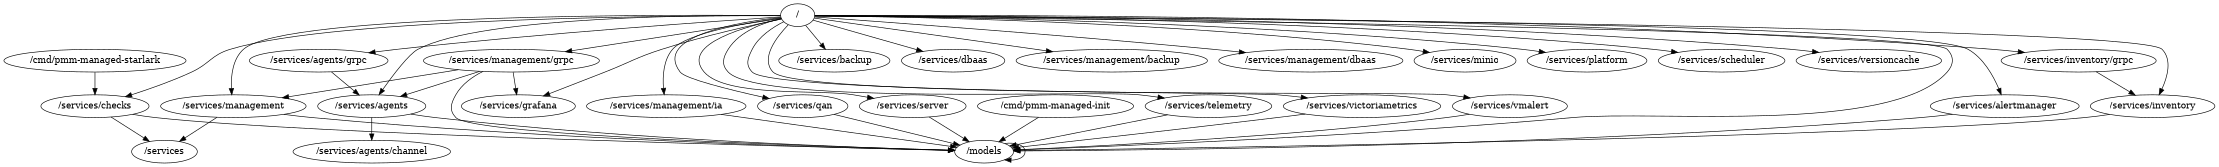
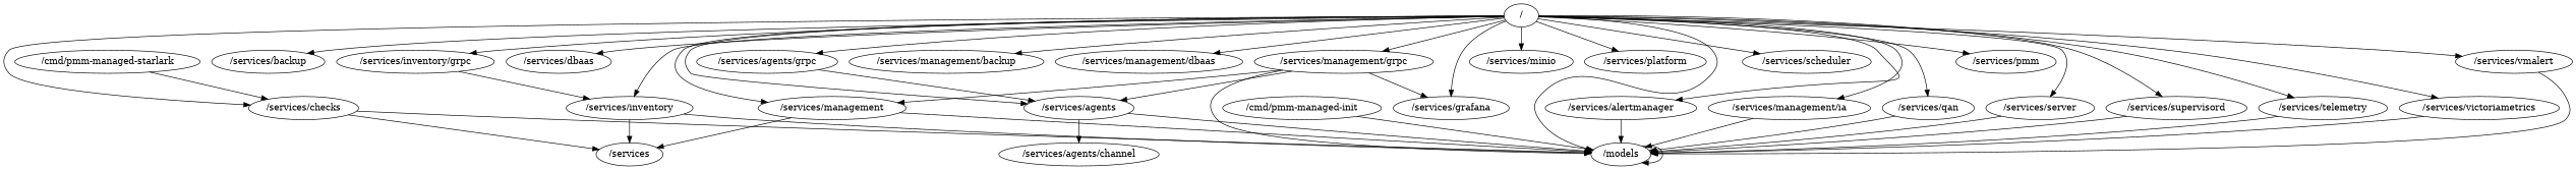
  digraph {
    "/"
    "/models"
    "/services/agents"
    "/services/agents/grpc"
    "/services/alertmanager"
    "/services/backup"
    "/services/checks"
    "/services/dbaas"
    "/services/grafana"
    "/services/inventory"
    "/services/inventory/grpc"
    "/services/management"
    "/services/management/backup"
    "/services/management/dbaas"
    "/services/management/grpc"
    "/services/management/ia"
    "/services/minio"
    "/services/platform"
    "/services/qan"
    "/services/scheduler"
    "/services/server"
+   "/services/supervisord"
    "/services/telemetry"
-   "/services/versioncache"
+   "/services/versioncache" [label="/services/pmm"]
    "/services/victoriametrics"
    "/services/vmalert"
    "/services/agents/channel"
    "/services"
    "/cmd/pmm-managed-init"
    "/cmd/pmm-managed-starlark"
    "/" -> "/models"
    "/" -> "/services/agents"
    "/" -> "/services/agents/grpc"
    "/" -> "/services/alertmanager"
    "/" -> "/services/backup"
    "/" -> "/services/checks"
    "/" -> "/services/dbaas"
    "/" -> "/services/grafana"
    "/" -> "/services/inventory"
    "/" -> "/services/inventory/grpc"
    "/" -> "/services/management"
    "/" -> "/services/management/backup"
    "/" -> "/services/management/dbaas"
    "/" -> "/services/management/grpc"
    "/" -> "/services/management/ia"
    "/" -> "/services/minio"
    "/" -> "/services/platform"
    "/" -> "/services/qan"
    "/" -> "/services/scheduler"
    "/" -> "/services/server"
+   "/" -> "/services/supervisord"
    "/" -> "/services/telemetry"
    "/" -> "/services/versioncache"
    "/" -> "/services/victoriametrics"
    "/" -> "/services/vmalert"
    "/models" -> "/models"
    "/services/agents" -> "/models"
    "/services/agents" -> "/services/agents/channel"
    "/services/agents/grpc" -> "/services/agents"
    "/services/alertmanager" -> "/models"
    "/services/checks" -> "/models"
    "/services/checks" -> "/services"
    "/services/inventory" -> "/models"
+   "/services/inventory" -> "/services"
    "/services/inventory/grpc" -> "/services/inventory"
    "/services/management" -> "/models"
    "/services/management" -> "/services"
    "/services/management/grpc" -> "/models"
    "/services/management/grpc" -> "/services/agents"
    "/services/management/grpc" -> "/services/grafana"
    "/services/management/grpc" -> "/services/management"
    "/services/management/ia" -> "/models"
    "/services/qan" -> "/models"
    "/services/server" -> "/models"
+   "/services/supervisord" -> "/models"
    "/services/telemetry" -> "/models"
    "/services/victoriametrics" -> "/models"
    "/services/vmalert" -> "/models"
    "/cmd/pmm-managed-init" -> "/models"
    "/cmd/pmm-managed-starlark" -> "/services/checks"
  }
